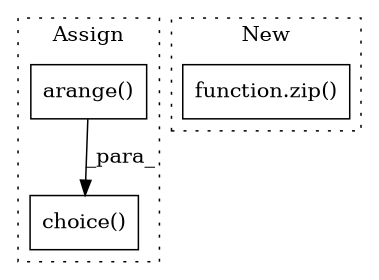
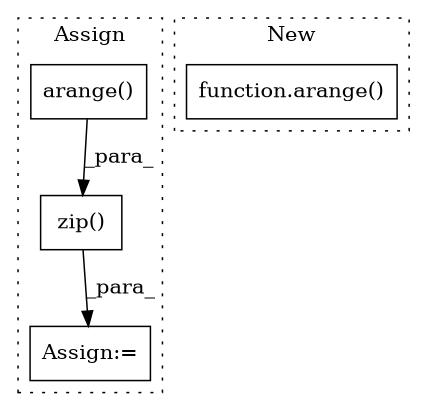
  digraph {
    node [a=75 shape=box]
-   n1 [l="17,16" label="choice()" s="13065,13118"]
+   n1 [l="17,16" label="zip()" s="13065,13118"]
    n2 [l="10,1" label="arange()" s="13082,13093"]
-   n4 [l="4,1" label="function.zip()" s="4878,4910"]
+   n3 [a=68 l=4 label="Assign:=" s=13556]
+   n4 [l="4,1" label="function.arange()" s="4878,4910"]
    subgraph cluster_1 {
      label=Assign
      style=dotted
      n1
      n2
+     n3
    }
    subgraph cluster_2 {
      label=New
      style=dotted
      n4
    }
+   n1 -> n3 [label=_para_]
    n2 -> n1 [label=_para_]
  }
